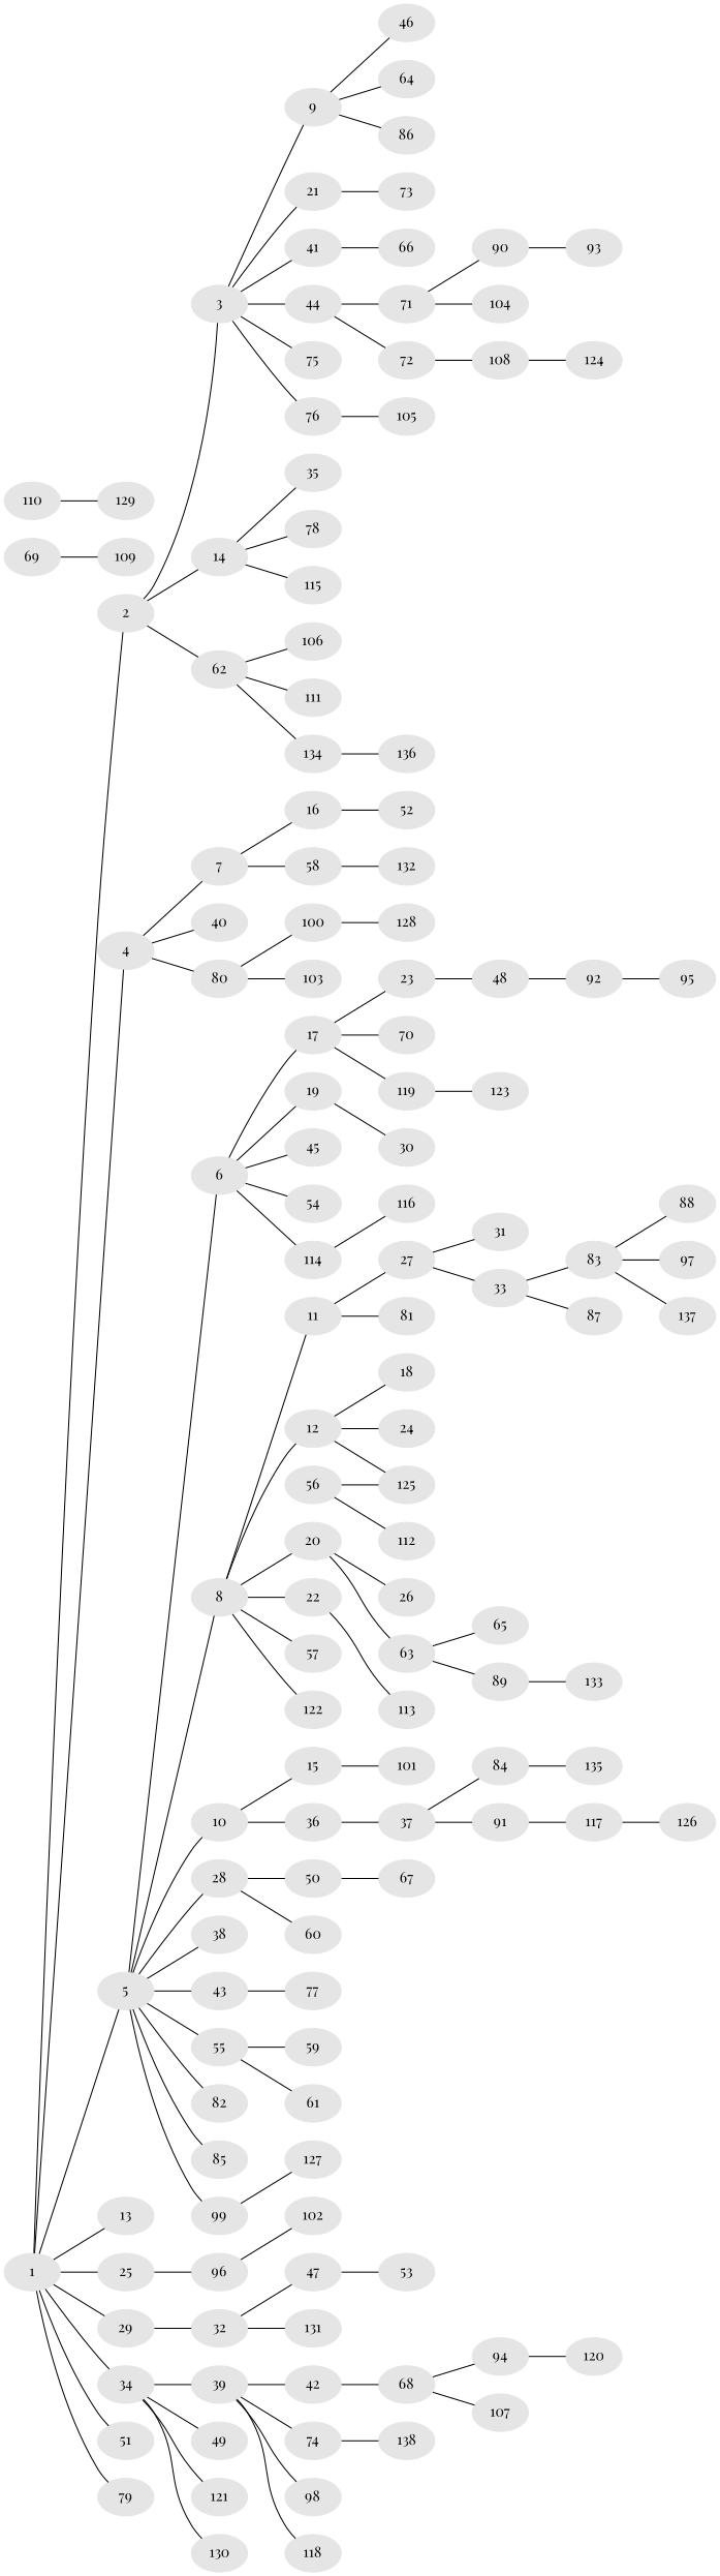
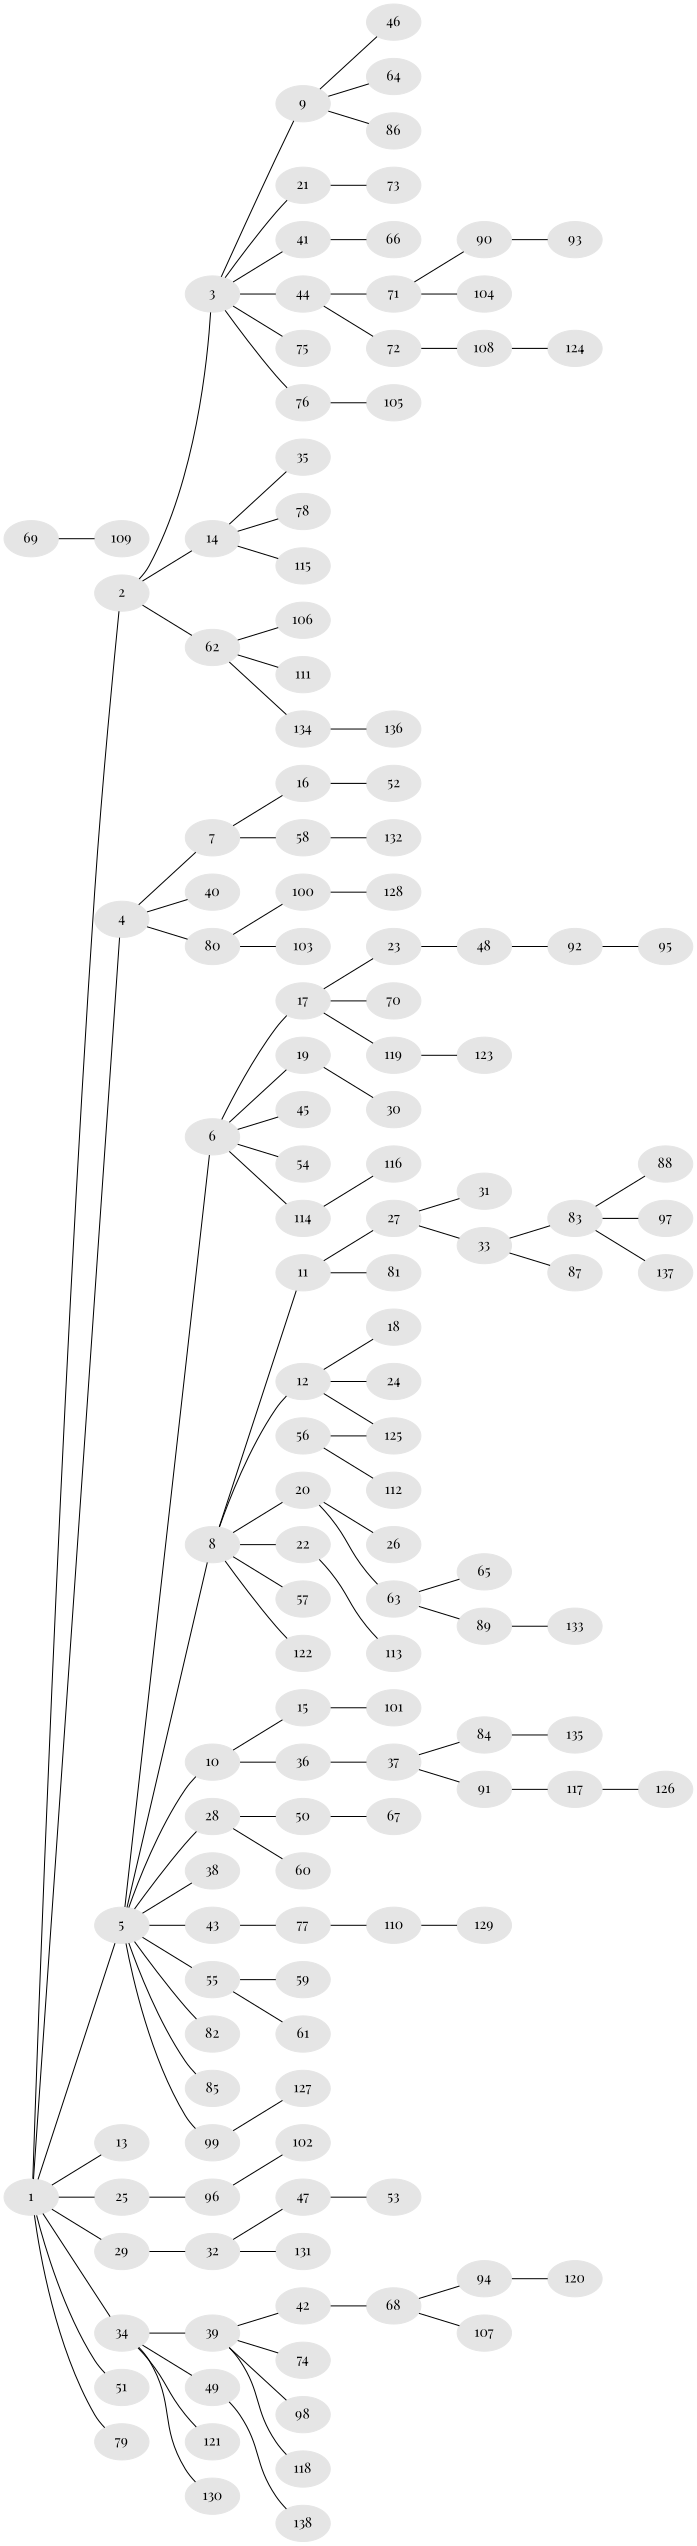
  graph {
    fontname="Playfair Display"
    rankdir=LR
    node [color=gray90 fontname="Playfair Display" style=filled]
    edge [fontname="Playfair Display"]
    1
    2
    4
    5
    13
    25
    29
    34
    51
    79
    3
    14
    62
    7
    40
    80
    6
    8
    10
    28
    38
    43
    55
    82
    85
    99
    96
    32
    39
    49
    121
    130
    9
    21
    41
    44
    75
    76
    35
    78
    115
    106
    111
    134
    46
    64
    86
    73
    66
    71
    72
    105
    16
    58
    100
    103
    17
    19
    45
    54
    114
    11
    12
    20
    22
    57
    122
    15
    36
    50
    60
    77
    59
    61
    127
    23
    70
    119
    30
    116
    52
    132
    27
    81
    18
    24
    125
    26
    63
    113
    101
    37
    31
    33
    56
    112
    48
    123
    65
    89
    92
    69
    109
    102
    83
    87
    67
    47
    131
    53
    88
    97
    137
    42
    74
    98
    118
    84
    91
    135
    117
    68
    138
    94
    107
    110
    90
    104
    108
    95
    136
    133
    120
    93
    124
    129
    128
    126
    1 -- 2
    1 -- 4
    1 -- 5
    1 -- 13
    1 -- 25
    1 -- 29
    1 -- 34
    1 -- 51
    1 -- 79
    2 -- 3
    2 -- 14
    2 -- 62
    4 -- 7
    4 -- 40
    4 -- 80
    5 -- 6
    5 -- 8
    5 -- 10
    5 -- 28
    5 -- 38
    5 -- 43
    5 -- 55
    5 -- 82
    5 -- 85
    5 -- 99
    25 -- 96
    29 -- 32
    34 -- 39
    34 -- 49
    34 -- 121
    34 -- 130
    3 -- 9
    3 -- 21
    3 -- 41
    3 -- 44
    3 -- 75
    3 -- 76
    14 -- 35
    14 -- 78
    14 -- 115
    62 -- 106
    62 -- 111
    62 -- 134
    7 -- 16
    7 -- 58
    80 -- 100
    80 -- 103
    6 -- 17
    6 -- 19
    6 -- 45
    6 -- 54
    6 -- 114
    8 -- 11
    8 -- 12
    8 -- 20
    8 -- 22
    8 -- 57
    8 -- 122
    10 -- 15
    10 -- 36
    28 -- 50
    28 -- 60
    43 -- 77
    55 -- 59
    55 -- 61
    99 -- 127
    96 -- 102
    32 -- 47
    32 -- 131
    39 -- 42
    39 -- 74
    39 -- 98
    39 -- 118
    9 -- 46
    9 -- 64
    9 -- 86
    21 -- 73
    41 -- 66
    44 -- 71
    44 -- 72
    76 -- 105
    134 -- 136
    71 -- 90
    71 -- 104
    72 -- 108
    16 -- 52
    58 -- 132
    100 -- 128
    17 -- 23
    17 -- 70
    17 -- 119
    19 -- 30
    114 -- 116
    11 -- 27
    11 -- 81
    12 -- 18
    12 -- 24
    12 -- 125
    20 -- 26
    20 -- 63
    22 -- 113
    15 -- 101
    36 -- 37
    50 -- 67
+   77 -- 110
    23 -- 48
    119 -- 123
    27 -- 31
    27 -- 33
    63 -- 65
    63 -- 89
    37 -- 84
    37 -- 91
    33 -- 83
    33 -- 87
    56 -- 125
    56 -- 112
    48 -- 92
    89 -- 133
    92 -- 95
    69 -- 109
    83 -- 88
    83 -- 97
    83 -- 137
    47 -- 53
    42 -- 68
-   74 -- 138
+   49 -- 138
    84 -- 135
    91 -- 117
    117 -- 126
    68 -- 94
    68 -- 107
    94 -- 120
    110 -- 129
    90 -- 93
    108 -- 124
  }
